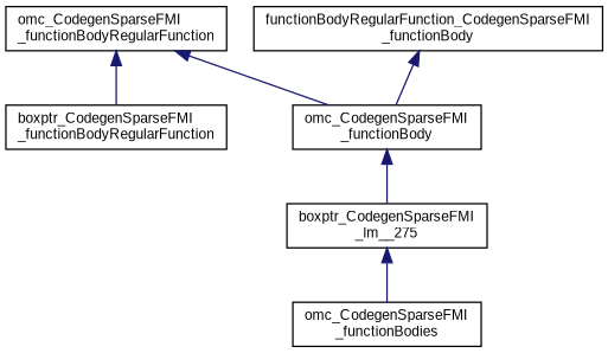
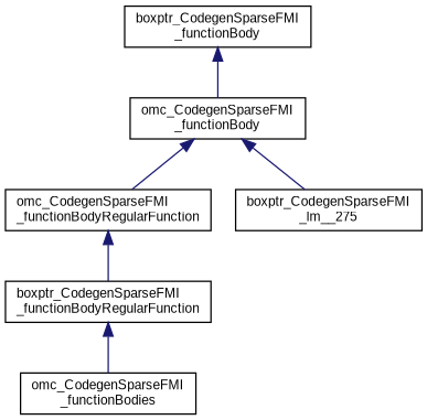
  digraph {
    fontname="Liberation Sans"
    rankdir=TB
    node [color=black fillcolor=white fontname="Liberation Sans" fontsize=10 shape=record style=filled]
    edge [color=midnightblue dir=back fontname="Liberation Sans" fontsize=10 labelfontname=Helvetica labelfontsize=10 style=solid]
    n1 [height=0.2 label="omc_CodegenSparseFMI\l_functionBodyRegularFunction" width=0.4]
    n2 [height=0.2 label="boxptr_CodegenSparseFMI\l_functionBodyRegularFunction" width=0.4]
    n3 [height=0.2 label="omc_CodegenSparseFMI\l_functionBody" width=0.4]
    n4 [height=0.2 label="boxptr_CodegenSparseFMI\l_lm__275" width=0.4]
-   n5 [height=0.2 label="functionBodyRegularFunction_CodegenSparseFMI\l_functionBody" width=0.4]
+   n5 [height=0.2 label="boxptr_CodegenSparseFMI\l_functionBody" width=0.4]
    n6 [height=0.2 label="omc_CodegenSparseFMI\l_functionBodies" width=0.4]
    n1 -> n2
-   n1 -> n3
+   n3 -> n1
    n3 -> n4
-   n4 -> n6
+   n2 -> n6
    n5 -> n3
  }
